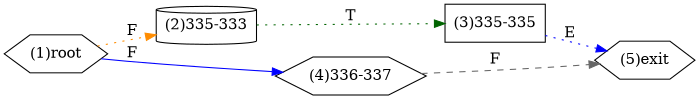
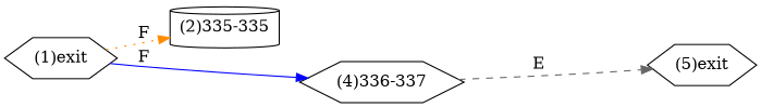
  digraph {
    rankdir=LR
    node [shape=hexagon]
    edge [color=blue style=dotted]
-   n1 [label="(1)root"]
-   n2 [label="(2)335-333" shape=cylinder]
+   n1 [label="(1)exit"]
+   n2 [label="(2)335-335" shape=cylinder]
    n3 [label="(4)336-337"]
-   n4 [label="(3)335-335" shape=box]
    n5 [label="(5)exit"]
    n1 -> n2 [color=darkorange label=F]
    n1 -> n3 [label=F style=solid]
-   n2 -> n4 [color=darkgreen label=T]
-   n3 -> n5 [color=gray40 label=F style=dashed]
-   n4 -> n5 [label=E]
+   n3 -> n5 [color=gray40 label=E style=dashed]
  }
